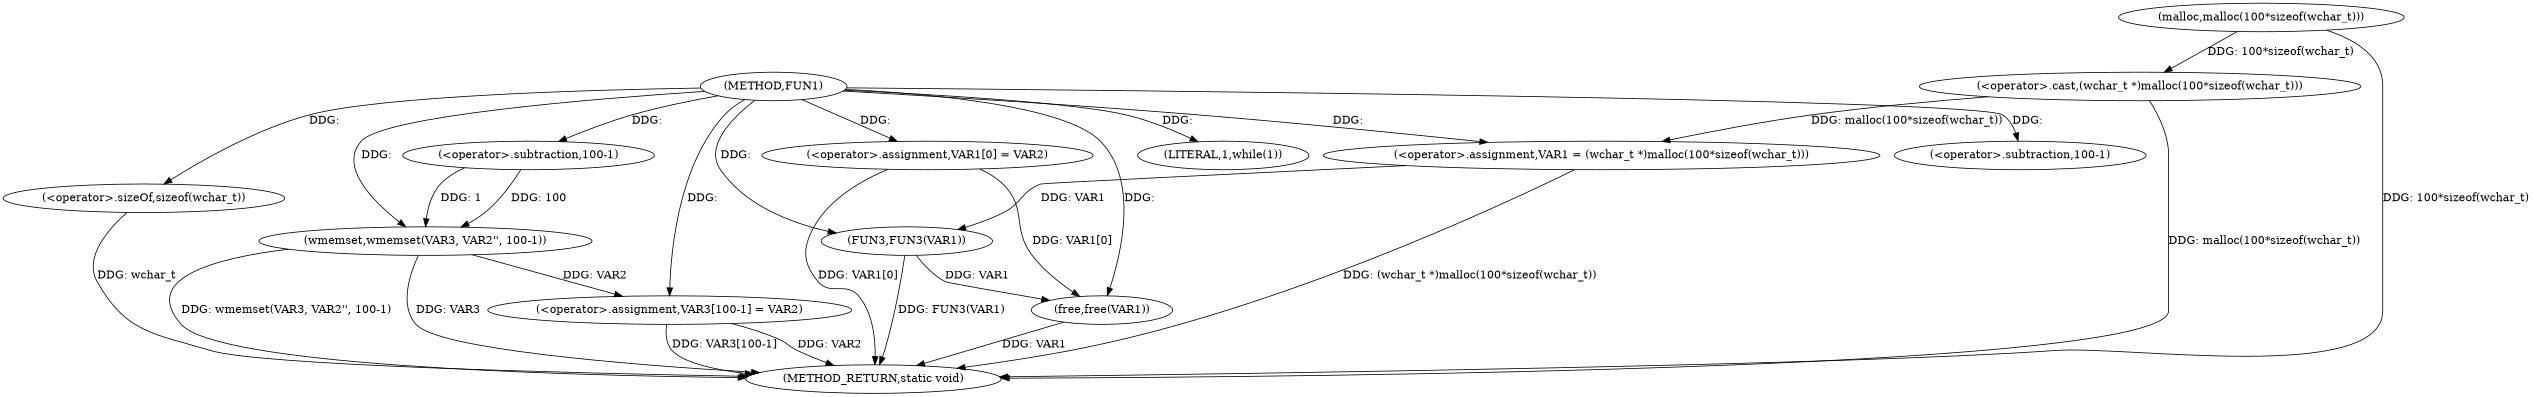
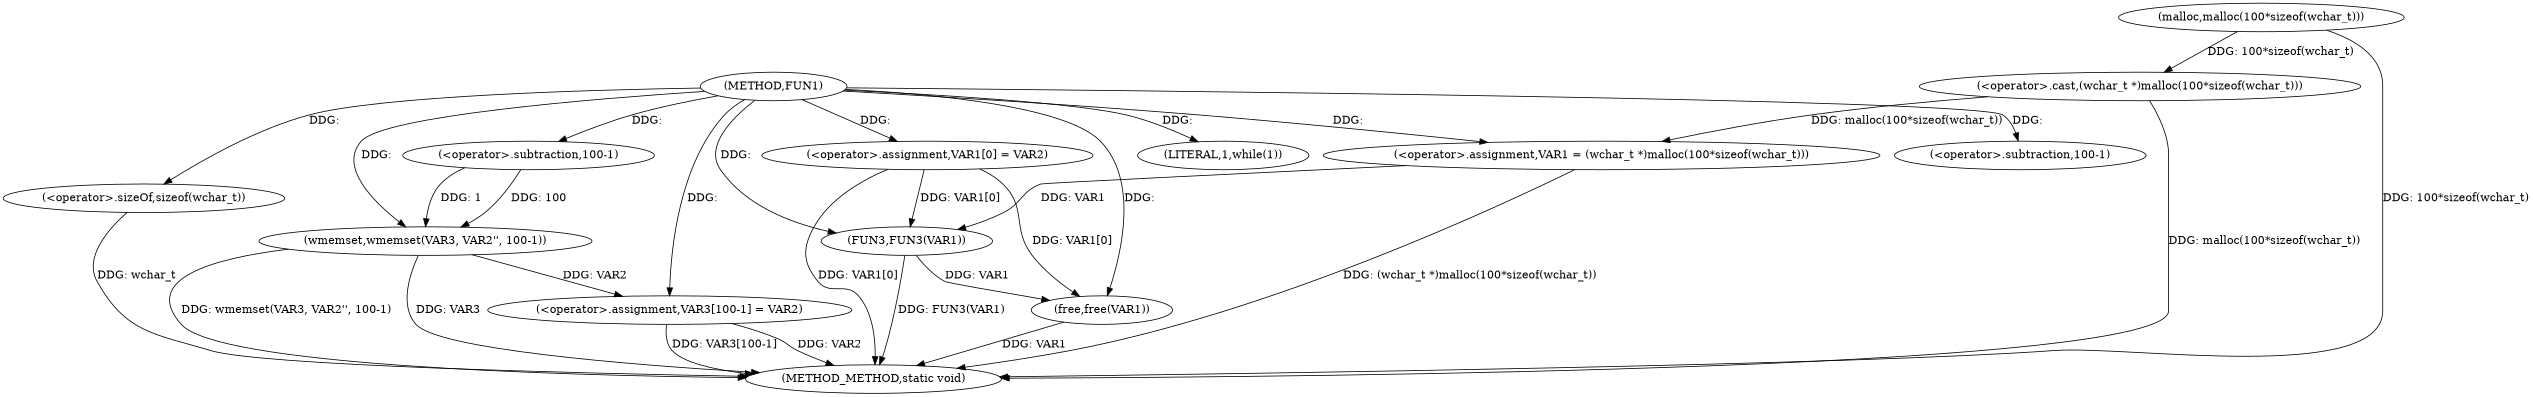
  digraph {
    n1 [label="(METHOD,FUN1)"]
    n2 [label="(LITERAL,1,while(1))"]
    n3 [label="(<operator>.assignment,VAR1 = (wchar_t *)malloc(100*sizeof(wchar_t)))"]
    n4 [label="(<operator>.sizeOf,sizeof(wchar_t))"]
    n5 [label="(<operator>.assignment,VAR1[0] = VAR2)"]
    n6 [label="(wmemset,wmemset(VAR3, VAR2'', 100-1))"]
    n7 [label="(<operator>.subtraction,100-1)"]
    n8 [label="(<operator>.assignment,VAR3[100-1] = VAR2)"]
    n9 [label="(<operator>.subtraction,100-1)"]
    n10 [label="(FUN3,FUN3(VAR1))"]
    n11 [label="(free,free(VAR1))"]
-   n12 [label="(METHOD_RETURN,static void)"]
+   n12 [label="(METHOD_METHOD,static void)"]
    n13 [label="(<operator>.cast,(wchar_t *)malloc(100*sizeof(wchar_t)))"]
    n14 [label="(malloc,malloc(100*sizeof(wchar_t)))"]
    n1 -> n2 [label="DDG: "]
    n1 -> n3 [label="DDG: "]
    n1 -> n4 [label="DDG: "]
    n1 -> n5 [label="DDG: "]
    n1 -> n6 [label="DDG: "]
    n1 -> n7 [label="DDG: "]
    n1 -> n8 [label="DDG: "]
    n1 -> n9 [label="DDG: "]
    n1 -> n10 [label="DDG: "]
    n1 -> n11 [label="DDG: "]
    n3 -> n10 [label="DDG: VAR1"]
    n3 -> n12 [label="DDG: (wchar_t *)malloc(100*sizeof(wchar_t))"]
    n4 -> n12 [label="DDG: wchar_t"]
+   n5 -> n10 [label="DDG: VAR1[0]"]
    n5 -> n11 [label="DDG: VAR1[0]"]
    n5 -> n12 [label="DDG: VAR1[0]"]
    n6 -> n8 [label="DDG: VAR2"]
    n6 -> n12 [label="DDG: wmemset(VAR3, VAR2'', 100-1)"]
    n6 -> n12 [label="DDG: VAR3"]
    n7 -> n6 [label="DDG: 100"]
    n7 -> n6 [label="DDG: 1"]
    n8 -> n12 [label="DDG: VAR3[100-1]"]
    n8 -> n12 [label="DDG: VAR2"]
    n10 -> n11 [label="DDG: VAR1"]
    n10 -> n12 [label="DDG: FUN3(VAR1)"]
    n11 -> n12 [label="DDG: VAR1"]
    n13 -> n3 [label="DDG: malloc(100*sizeof(wchar_t))"]
    n13 -> n12 [label="DDG: malloc(100*sizeof(wchar_t))"]
    n14 -> n12 [label="DDG: 100*sizeof(wchar_t)"]
    n14 -> n13 [label="DDG: 100*sizeof(wchar_t)"]
  }
